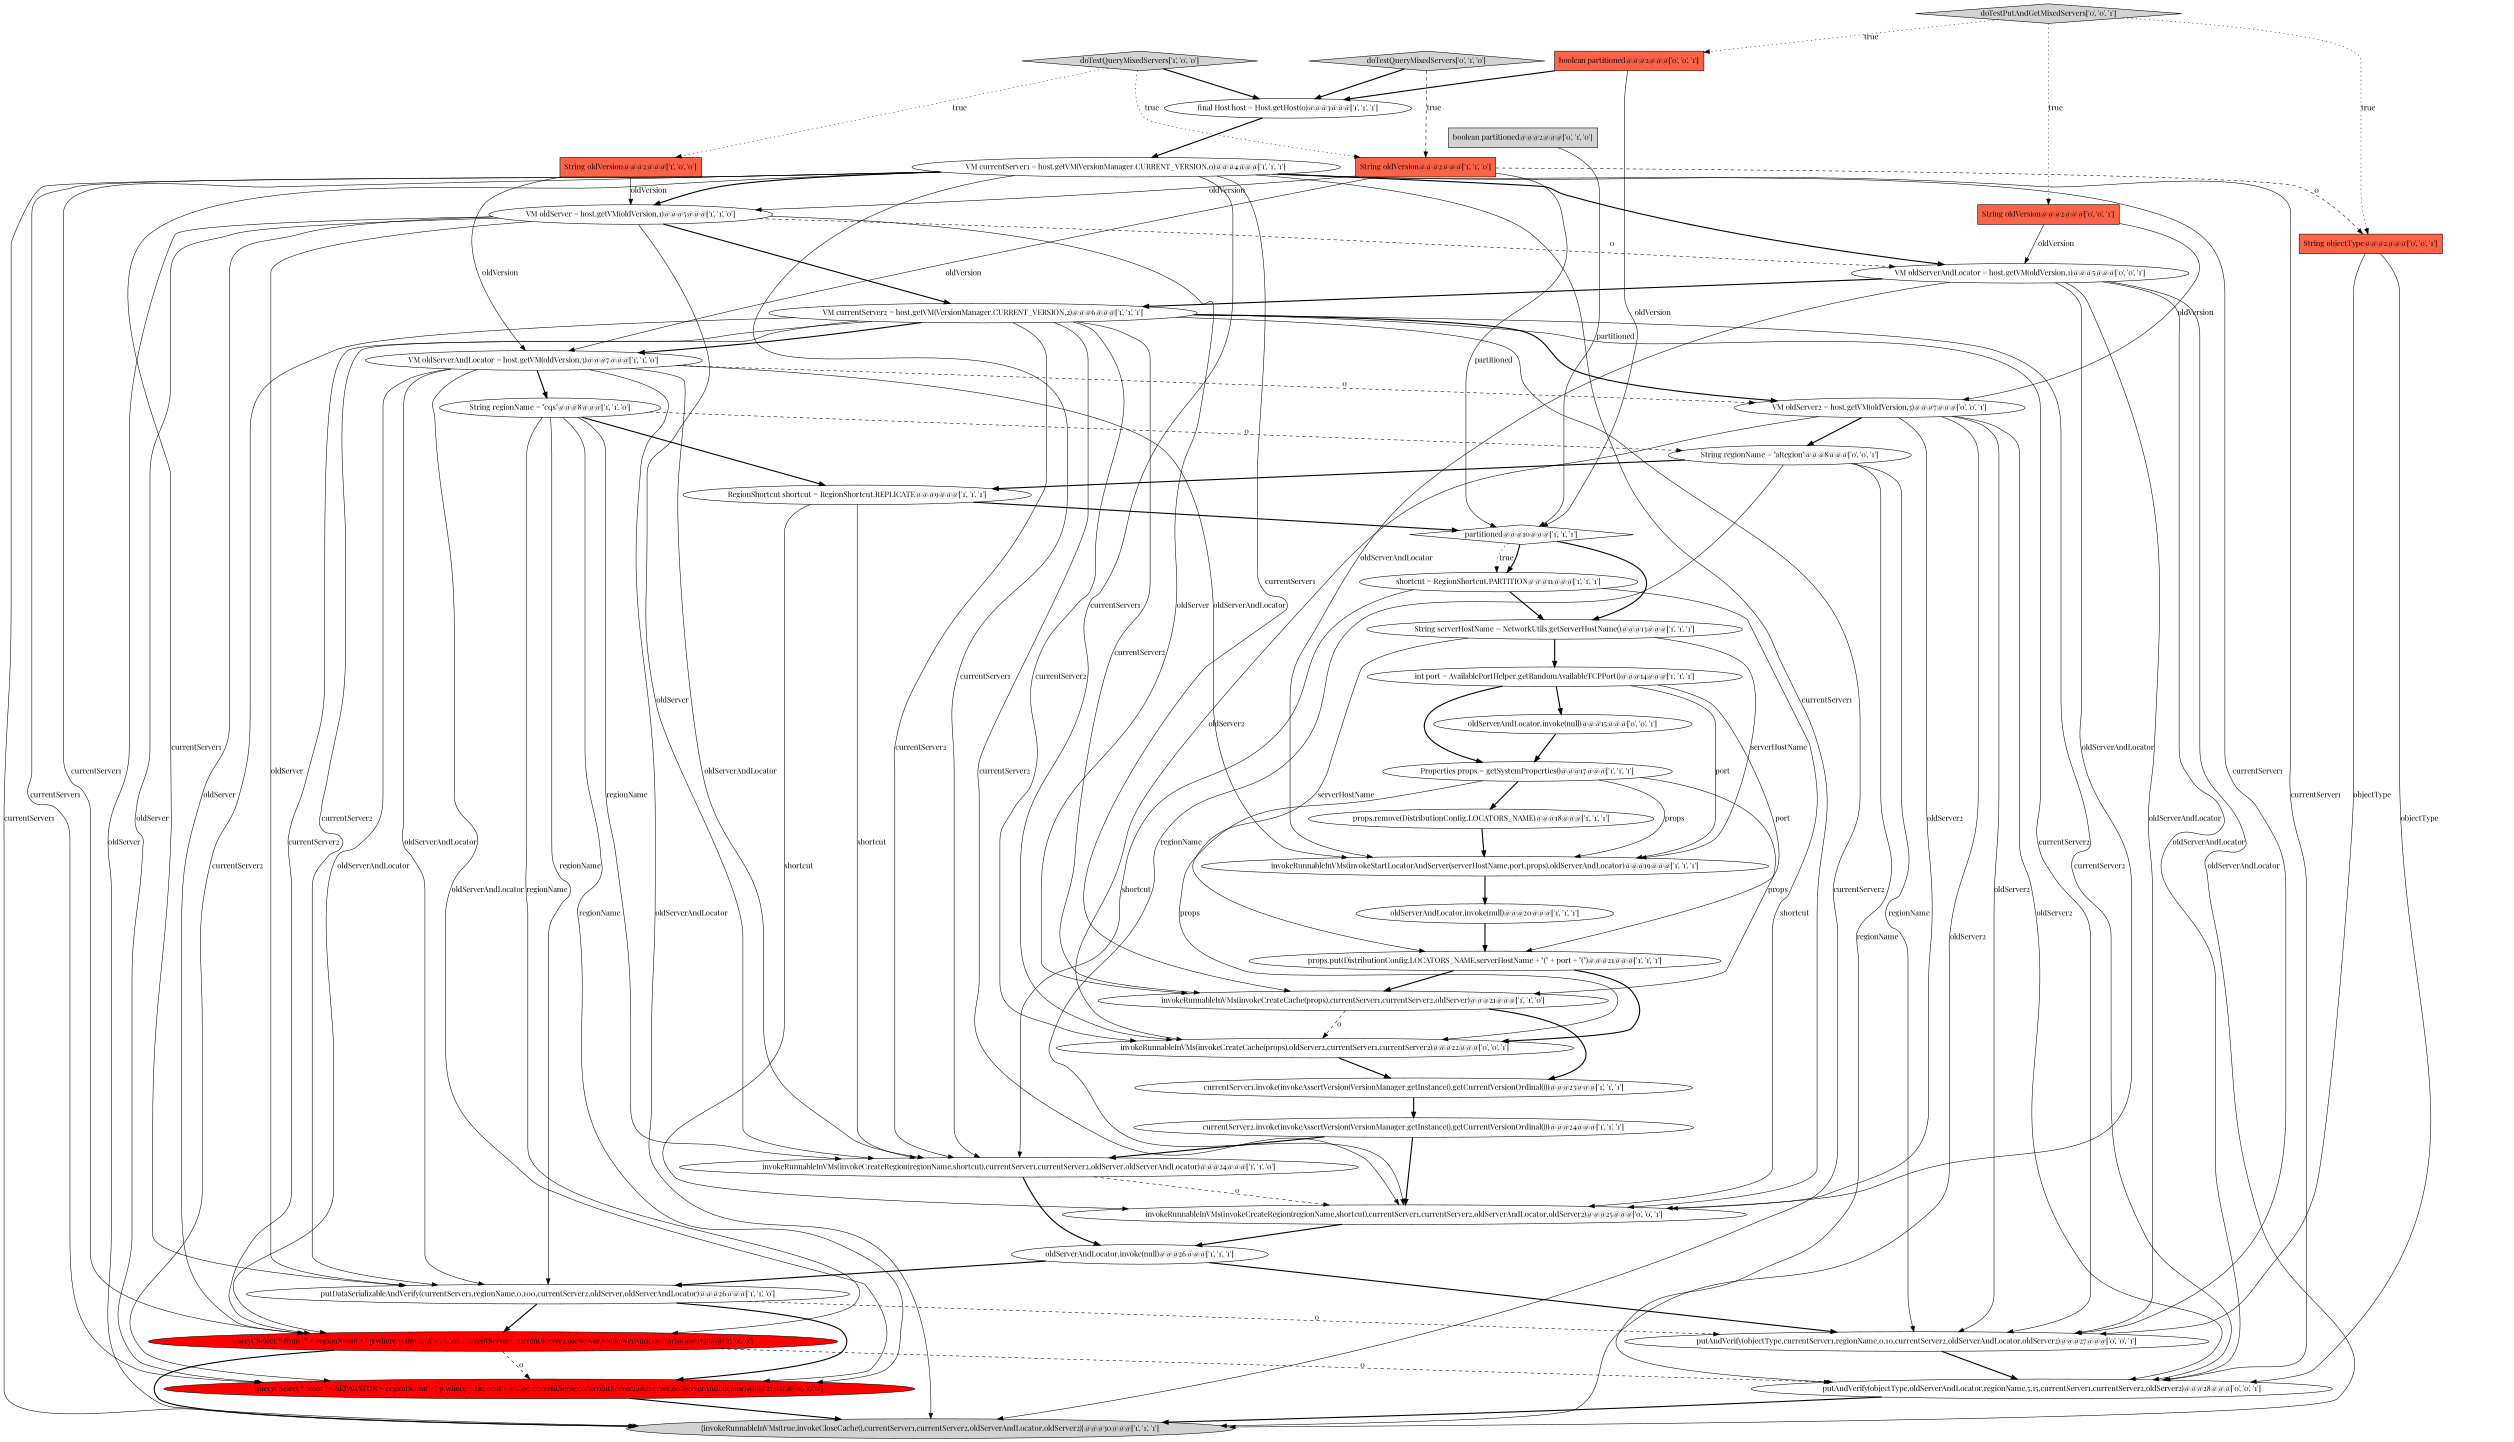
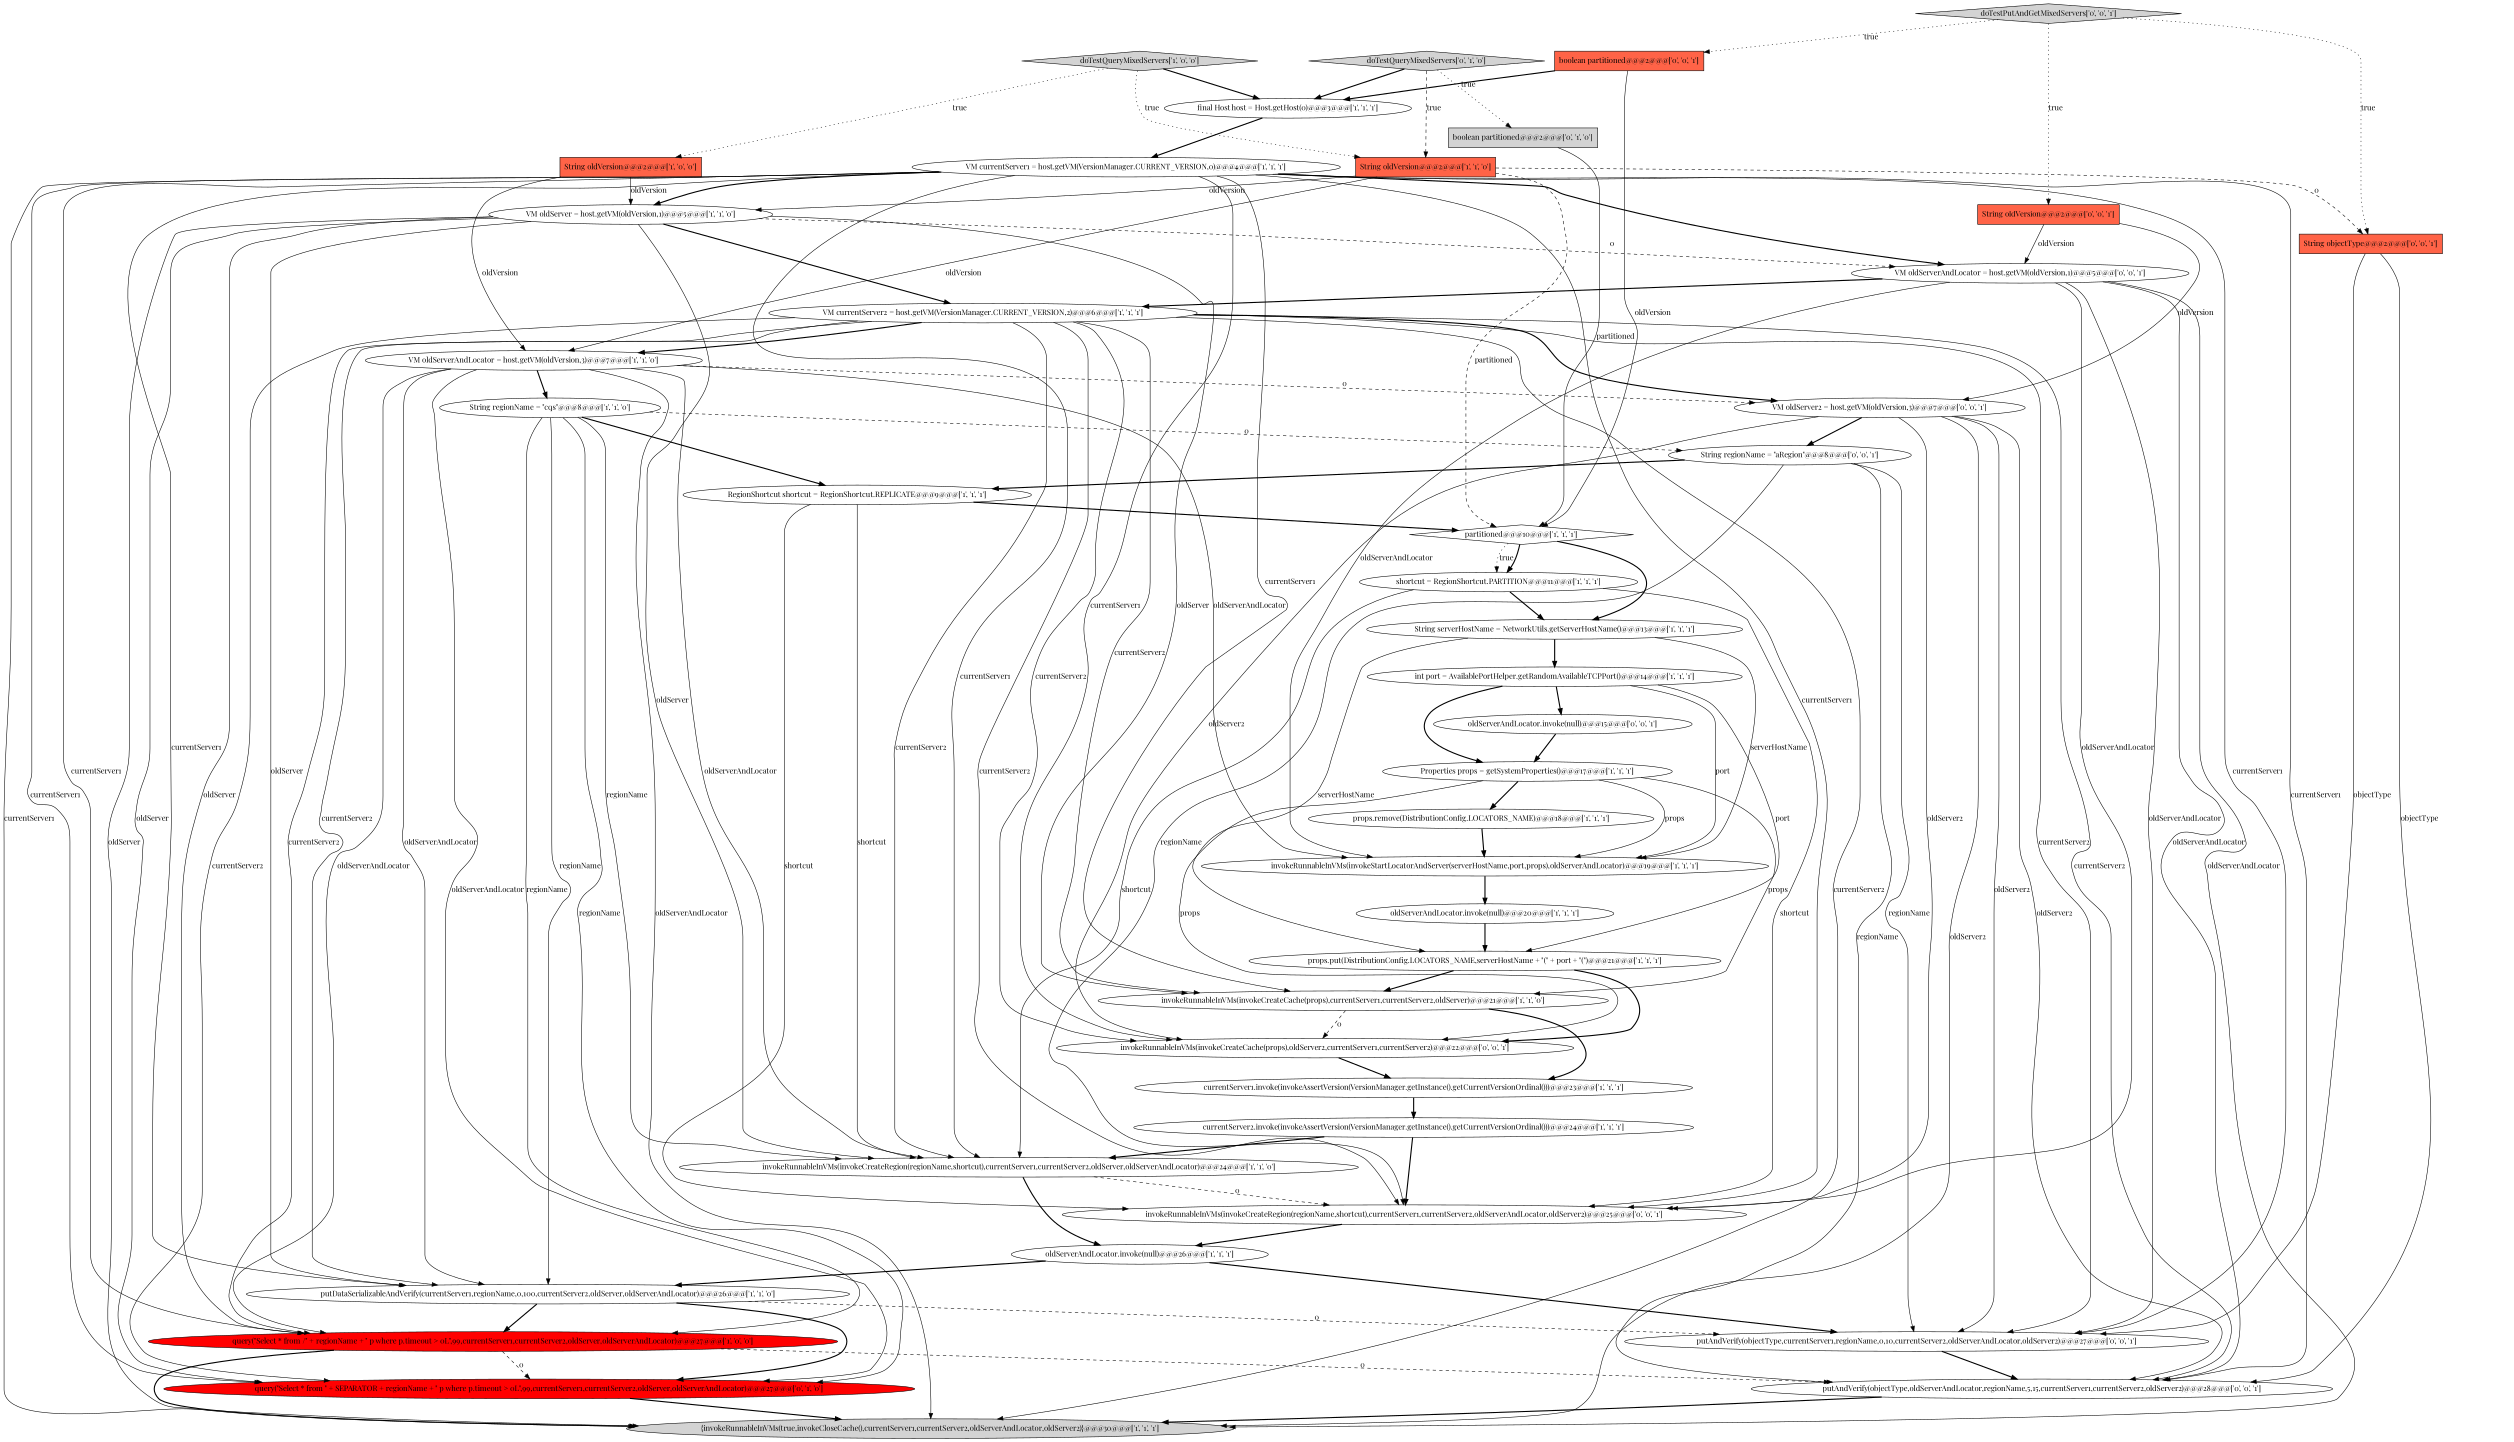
  digraph {
    fontname="Playfair Display"
    node [fillcolor=white fontname="Playfair Display" shape=ellipse style=filled]
    edge [fontname="Playfair Display" style=solid]
    n1 [fillcolor=tomato label="boolean partitioned@@@2@@@['0', '0', '1']" shape=box]
    n2 [label="partitioned@@@10@@@['1', '1', '1']" shape=diamond]
    n3 [label="final Host host = Host.getHost(0)@@@3@@@['1', '1', '1']"]
    n4 [label="shortcut = RegionShortcut.PARTITION@@@11@@@['1', '1', '1']"]
    n5 [label="String serverHostName = NetworkUtils.getServerHostName()@@@13@@@['1', '1', '1']"]
    n6 [label="putAndVerify(objectType,currentServer1,regionName,0,10,currentServer2,oldServerAndLocator,oldServer2)@@@27@@@['0', '0', '1']"]
    n7 [label="putAndVerify(objectType,oldServerAndLocator,regionName,5,15,currentServer1,currentServer2,oldServer2)@@@28@@@['0', '0', '1']"]
    n8 [fillcolor=lightgray label="{invokeRunnableInVMs(true,invokeCloseCache(),currentServer1,currentServer2,oldServerAndLocator,oldServer2)}@@@30@@@['1', '1', '1']"]
    n9 [label="currentServer1.invoke(invokeAssertVersion(VersionManager.getInstance().getCurrentVersionOrdinal()))@@@23@@@['1', '1', '1']"]
    n10 [label="currentServer2.invoke(invokeAssertVersion(VersionManager.getInstance().getCurrentVersionOrdinal()))@@@24@@@['1', '1', '1']"]
    n11 [label="invokeRunnableInVMs(invokeCreateRegion(regionName,shortcut),currentServer1,currentServer2,oldServer,oldServerAndLocator)@@@24@@@['1', '1', '0']"]
    n12 [label="invokeRunnableInVMs(invokeCreateRegion(regionName,shortcut),currentServer1,currentServer2,oldServerAndLocator,oldServer2)@@@25@@@['0', '0', '1']"]
    n13 [label="oldServerAndLocator.invoke(null)@@@26@@@['1', '1', '1']"]
    n14 [label="invokeRunnableInVMs(invokeStartLocatorAndServer(serverHostName,port,props),oldServerAndLocator)@@@19@@@['1', '1', '1']"]
    n15 [label="props.put(DistributionConfig.LOCATORS_NAME,serverHostName + \"(\" + port + \"(\")@@@21@@@['1', '1', '1']"]
    n16 [label="int port = AvailablePortHelper.getRandomAvailableTCPPort()@@@14@@@['1', '1', '1']"]
    n17 [fillcolor=tomato label="String oldVersion@@@2@@@['1', '1', '0']" shape=box]
    n18 [label="VM oldServer = host.getVM(oldVersion,1)@@@5@@@['1', '1', '0']"]
    n19 [label="VM oldServerAndLocator = host.getVM(oldVersion,3)@@@7@@@['1', '1', '0']"]
    n20 [fillcolor=tomato label="String objectType@@@2@@@['0', '0', '1']" shape=box]
    n21 [label="invokeRunnableInVMs(invokeCreateCache(props),currentServer1,currentServer2,oldServer)@@@21@@@['1', '1', '0']"]
    n22 [label="putDataSerializableAndVerify(currentServer1,regionName,0,100,currentServer2,oldServer,oldServerAndLocator)@@@26@@@['1', '1', '0']"]
    n23 [fillcolor=red label="query(\"Select * from /\" + regionName + \" p where p.timeout > 0L\",99,currentServer1,currentServer2,oldServer,oldServerAndLocator)@@@27@@@['1', '0', '0']"]
    n24 [fillcolor=red label="query(\"Select * from \" + SEPARATOR + regionName + \" p where p.timeout > 0L\",99,currentServer1,currentServer2,oldServer,oldServerAndLocator)@@@27@@@['0', '1', '0']"]
    n25 [label="VM currentServer2 = host.getVM(VersionManager.CURRENT_VERSION,2)@@@6@@@['1', '1', '1']"]
    n26 [label="VM oldServerAndLocator = host.getVM(oldVersion,1)@@@5@@@['0', '0', '1']"]
    n27 [label="VM oldServer2 = host.getVM(oldVersion,3)@@@7@@@['0', '0', '1']"]
    n28 [label="String regionName = \"cqs\"@@@8@@@['1', '1', '0']"]
    n29 [label="Properties props = getSystemProperties()@@@17@@@['1', '1', '1']"]
    n30 [label="invokeRunnableInVMs(invokeCreateCache(props),oldServer2,currentServer1,currentServer2)@@@22@@@['0', '0', '1']"]
    n31 [label="props.remove(DistributionConfig.LOCATORS_NAME)@@@18@@@['1', '1', '1']"]
    n32 [label="oldServerAndLocator.invoke(null)@@@20@@@['1', '1', '1']"]
    n33 [label="oldServerAndLocator.invoke(null)@@@15@@@['0', '0', '1']"]
    n34 [label="String regionName = \"aRegion\"@@@8@@@['0', '0', '1']"]
    n35 [label="RegionShortcut shortcut = RegionShortcut.REPLICATE@@@9@@@['1', '1', '1']"]
    n36 [fillcolor=lightgray label="boolean partitioned@@@2@@@['0', '1', '0']" shape=box]
    n37 [fillcolor=lightgray label="doTestQueryMixedServers['1', '0', '0']" shape=diamond]
    n38 [fillcolor=tomato label="String oldVersion@@@2@@@['1', '0', '0']" shape=box]
    n39 [label="VM currentServer1 = host.getVM(VersionManager.CURRENT_VERSION,0)@@@4@@@['1', '1', '1']"]
    n40 [fillcolor=tomato label="String oldVersion@@@2@@@['0', '0', '1']" shape=box]
    n41 [fillcolor=lightgray label="doTestQueryMixedServers['0', '1', '0']" shape=diamond]
    n42 [fillcolor=lightgray label="doTestPutAndGetMixedServers['0', '0', '1']" shape=diamond]
    n1 -> n2 [label=oldVersion]
    n1 -> n3 [style=bold]
    n2 -> n4 [label=true style=dotted]
    n2 -> n4 [style=bold]
    n2 -> n5 [style=bold]
    n3 -> n39 [style=bold]
    n4 -> n5 [style=bold]
    n4 -> n11 [label=shortcut]
    n4 -> n12 [label=shortcut]
    n5 -> n14 [label=serverHostName]
    n5 -> n15 [label=serverHostName]
    n5 -> n16 [style=bold]
    n6 -> n7 [style=bold]
    n7 -> n8 [style=bold]
    n9 -> n10 [style=bold]
    n10 -> n11 [style=bold]
    n10 -> n12 [style=bold]
    n11 -> n12 [label=0 style=dashed]
    n11 -> n13 [style=bold]
    n12 -> n13 [style=bold]
    n13 -> n6 [style=bold]
    n13 -> n22 [style=bold]
    n14 -> n32 [style=bold]
    n15 -> n21 [style=bold]
    n15 -> n30 [style=bold]
    n16 -> n14 [label=port]
    n16 -> n15 [label=port]
    n16 -> n29 [style=bold]
    n16 -> n33 [style=bold]
-   n17 -> n2 [label=partitioned]
+   n17 -> n2 [label=partitioned style=dashed]
    n17 -> n18 [label=oldVersion]
    n17 -> n19 [label=oldVersion]
    n17 -> n20 [label=0 style=dashed]
    n18 -> n8 [label=oldServer]
    n18 -> n11 [label=oldServer]
    n18 -> n21 [label=oldServer]
    n18 -> n22 [label=oldServer]
    n18 -> n23 [label=oldServer]
    n18 -> n24 [label=oldServer]
    n18 -> n25 [style=bold]
    n18 -> n26 [label=0 style=dashed]
    n19 -> n8 [label=oldServerAndLocator]
    n19 -> n11 [label=oldServerAndLocator]
    n19 -> n14 [label=oldServerAndLocator]
    n19 -> n22 [label=oldServerAndLocator]
    n19 -> n23 [label=oldServerAndLocator]
    n19 -> n24 [label=oldServerAndLocator]
    n19 -> n27 [label=0 style=dashed]
    n19 -> n28 [style=bold]
    n20 -> n6 [label=objectType]
    n20 -> n7 [label=objectType]
    n21 -> n9 [style=bold]
    n21 -> n30 [label=0 style=dashed]
    n22 -> n6 [label=0 style=dashed]
    n22 -> n23 [style=bold]
    n22 -> n24 [style=bold]
    n23 -> n7 [label=0 style=dashed]
    n23 -> n8 [style=bold]
    n23 -> n24 [label=0 style=dashed]
    n24 -> n8 [style=bold]
    n25 -> n6 [label=currentServer2]
    n25 -> n7 [label=currentServer2]
    n25 -> n8 [label=currentServer2]
    n25 -> n11 [label=currentServer2]
    n25 -> n12 [label=currentServer2]
    n25 -> n19 [style=bold]
    n25 -> n21 [label=currentServer2]
    n25 -> n22 [label=currentServer2]
    n25 -> n23 [label=currentServer2]
    n25 -> n24 [label=currentServer2]
    n25 -> n27 [style=bold]
    n25 -> n30 [label=currentServer2]
    n26 -> n6 [label=oldServerAndLocator]
    n26 -> n7 [label=oldServerAndLocator]
    n26 -> n8 [label=oldServerAndLocator]
    n26 -> n12 [label=oldServerAndLocator]
    n26 -> n14 [label=oldServerAndLocator]
    n26 -> n25 [style=bold]
    n27 -> n6 [label=oldServer2]
    n27 -> n7 [label=oldServer2]
    n27 -> n8 [label=oldServer2]
    n27 -> n12 [label=oldServer2]
    n27 -> n30 [label=oldServer2]
    n27 -> n34 [style=bold]
    n28 -> n11 [label=regionName]
    n28 -> n22 [label=regionName]
    n28 -> n23 [label=regionName]
    n28 -> n24 [label=regionName]
    n28 -> n34 [label=0 style=dashed]
    n28 -> n35 [style=bold]
    n29 -> n14 [label=props]
    n29 -> n21 [label=props]
    n29 -> n30 [label=props]
    n29 -> n31 [style=bold]
    n30 -> n9 [style=bold]
    n31 -> n14 [style=bold]
    n32 -> n15 [style=bold]
    n33 -> n29 [style=bold]
    n34 -> n6 [label=regionName]
    n34 -> n7 [label=regionName]
    n34 -> n12 [label=regionName]
    n34 -> n35 [style=bold]
    n35 -> n2 [style=bold]
    n35 -> n11 [label=shortcut]
    n35 -> n12 [label=shortcut]
    n36 -> n2 [label=partitioned]
    n37 -> n3 [style=bold]
    n37 -> n17 [label=true style=dotted]
    n37 -> n38 [label=true style=dotted]
    n38 -> n18 [label=oldVersion]
    n38 -> n19 [label=oldVersion]
    n39 -> n6 [label=currentServer1]
    n39 -> n7 [label=currentServer1]
    n39 -> n8 [label=currentServer1]
    n39 -> n11 [label=currentServer1]
    n39 -> n12 [label=currentServer1]
    n39 -> n18 [style=bold]
    n39 -> n21 [label=currentServer1]
    n39 -> n22 [label=currentServer1]
    n39 -> n23 [label=currentServer1]
    n39 -> n24 [label=currentServer1]
    n39 -> n26 [style=bold]
    n39 -> n30 [label=currentServer1]
    n40 -> n26 [label=oldVersion]
    n40 -> n27 [label=oldVersion]
    n41 -> n3 [style=bold]
    n41 -> n17 [label=true style=dashed]
+   n41 -> n36 [label=true style=dotted]
    n42 -> n1 [label=true style=dotted]
    n42 -> n20 [label=true style=dotted]
    n42 -> n40 [label=true style=dotted]
  }
